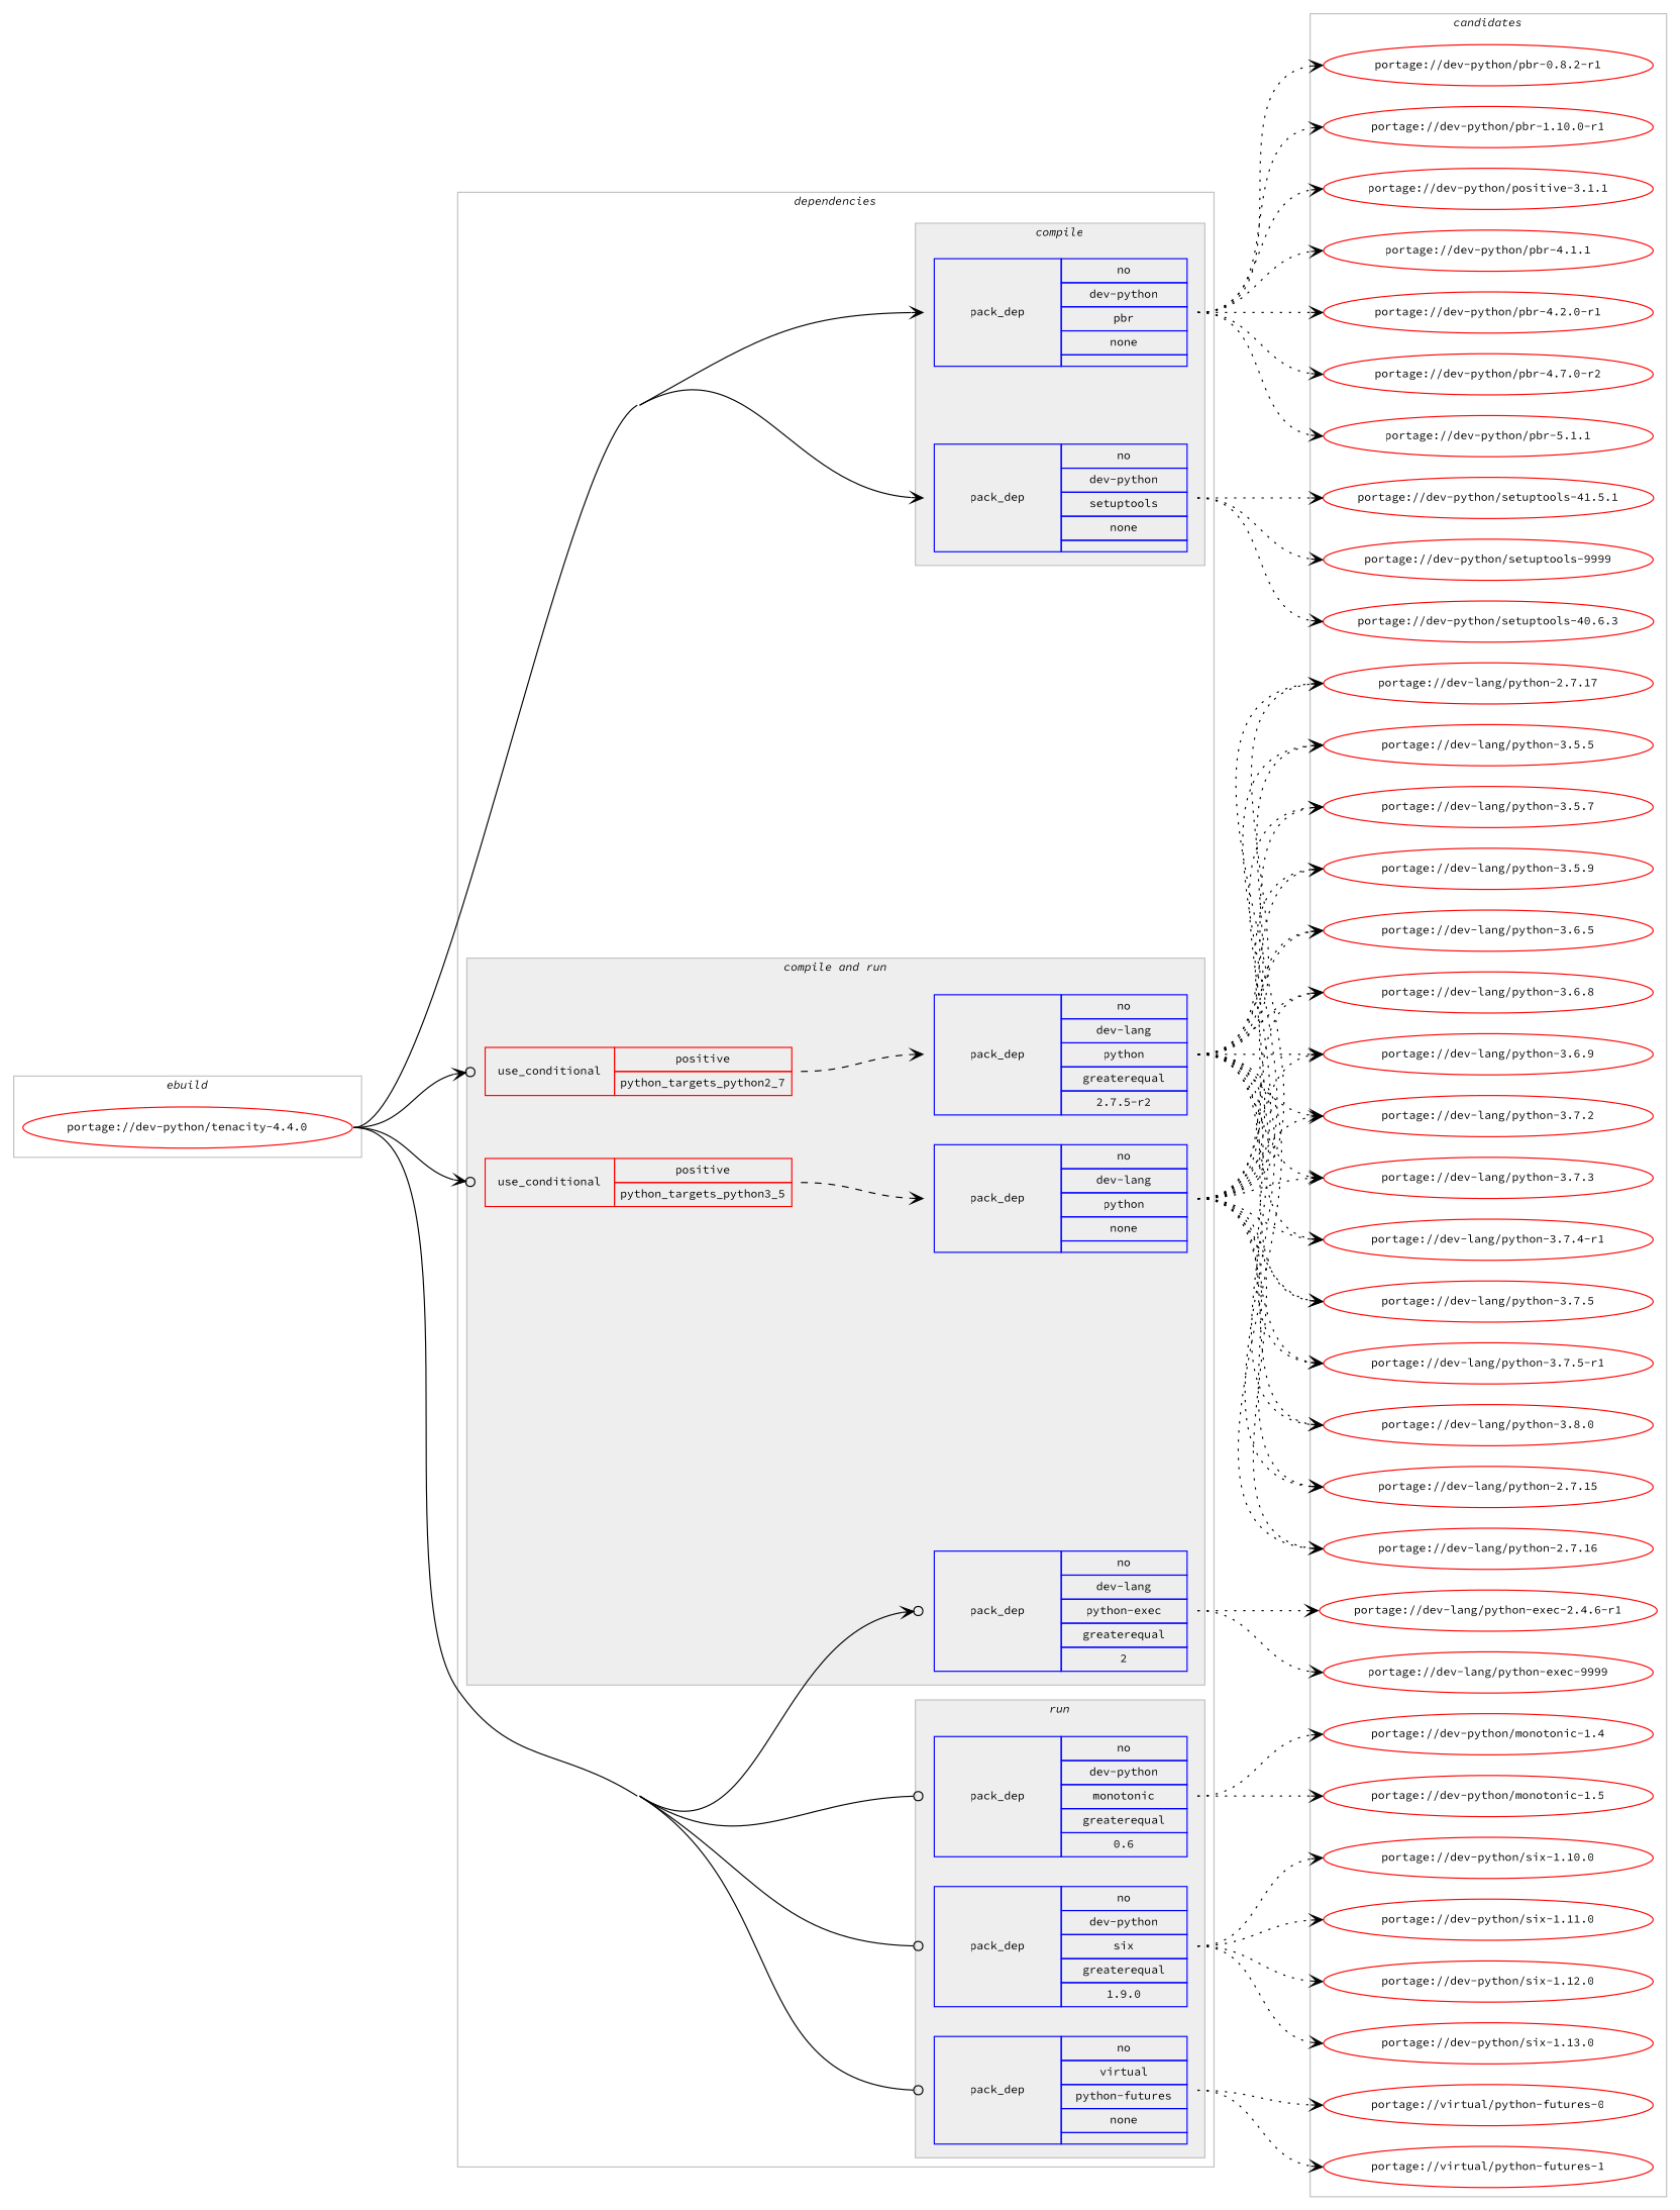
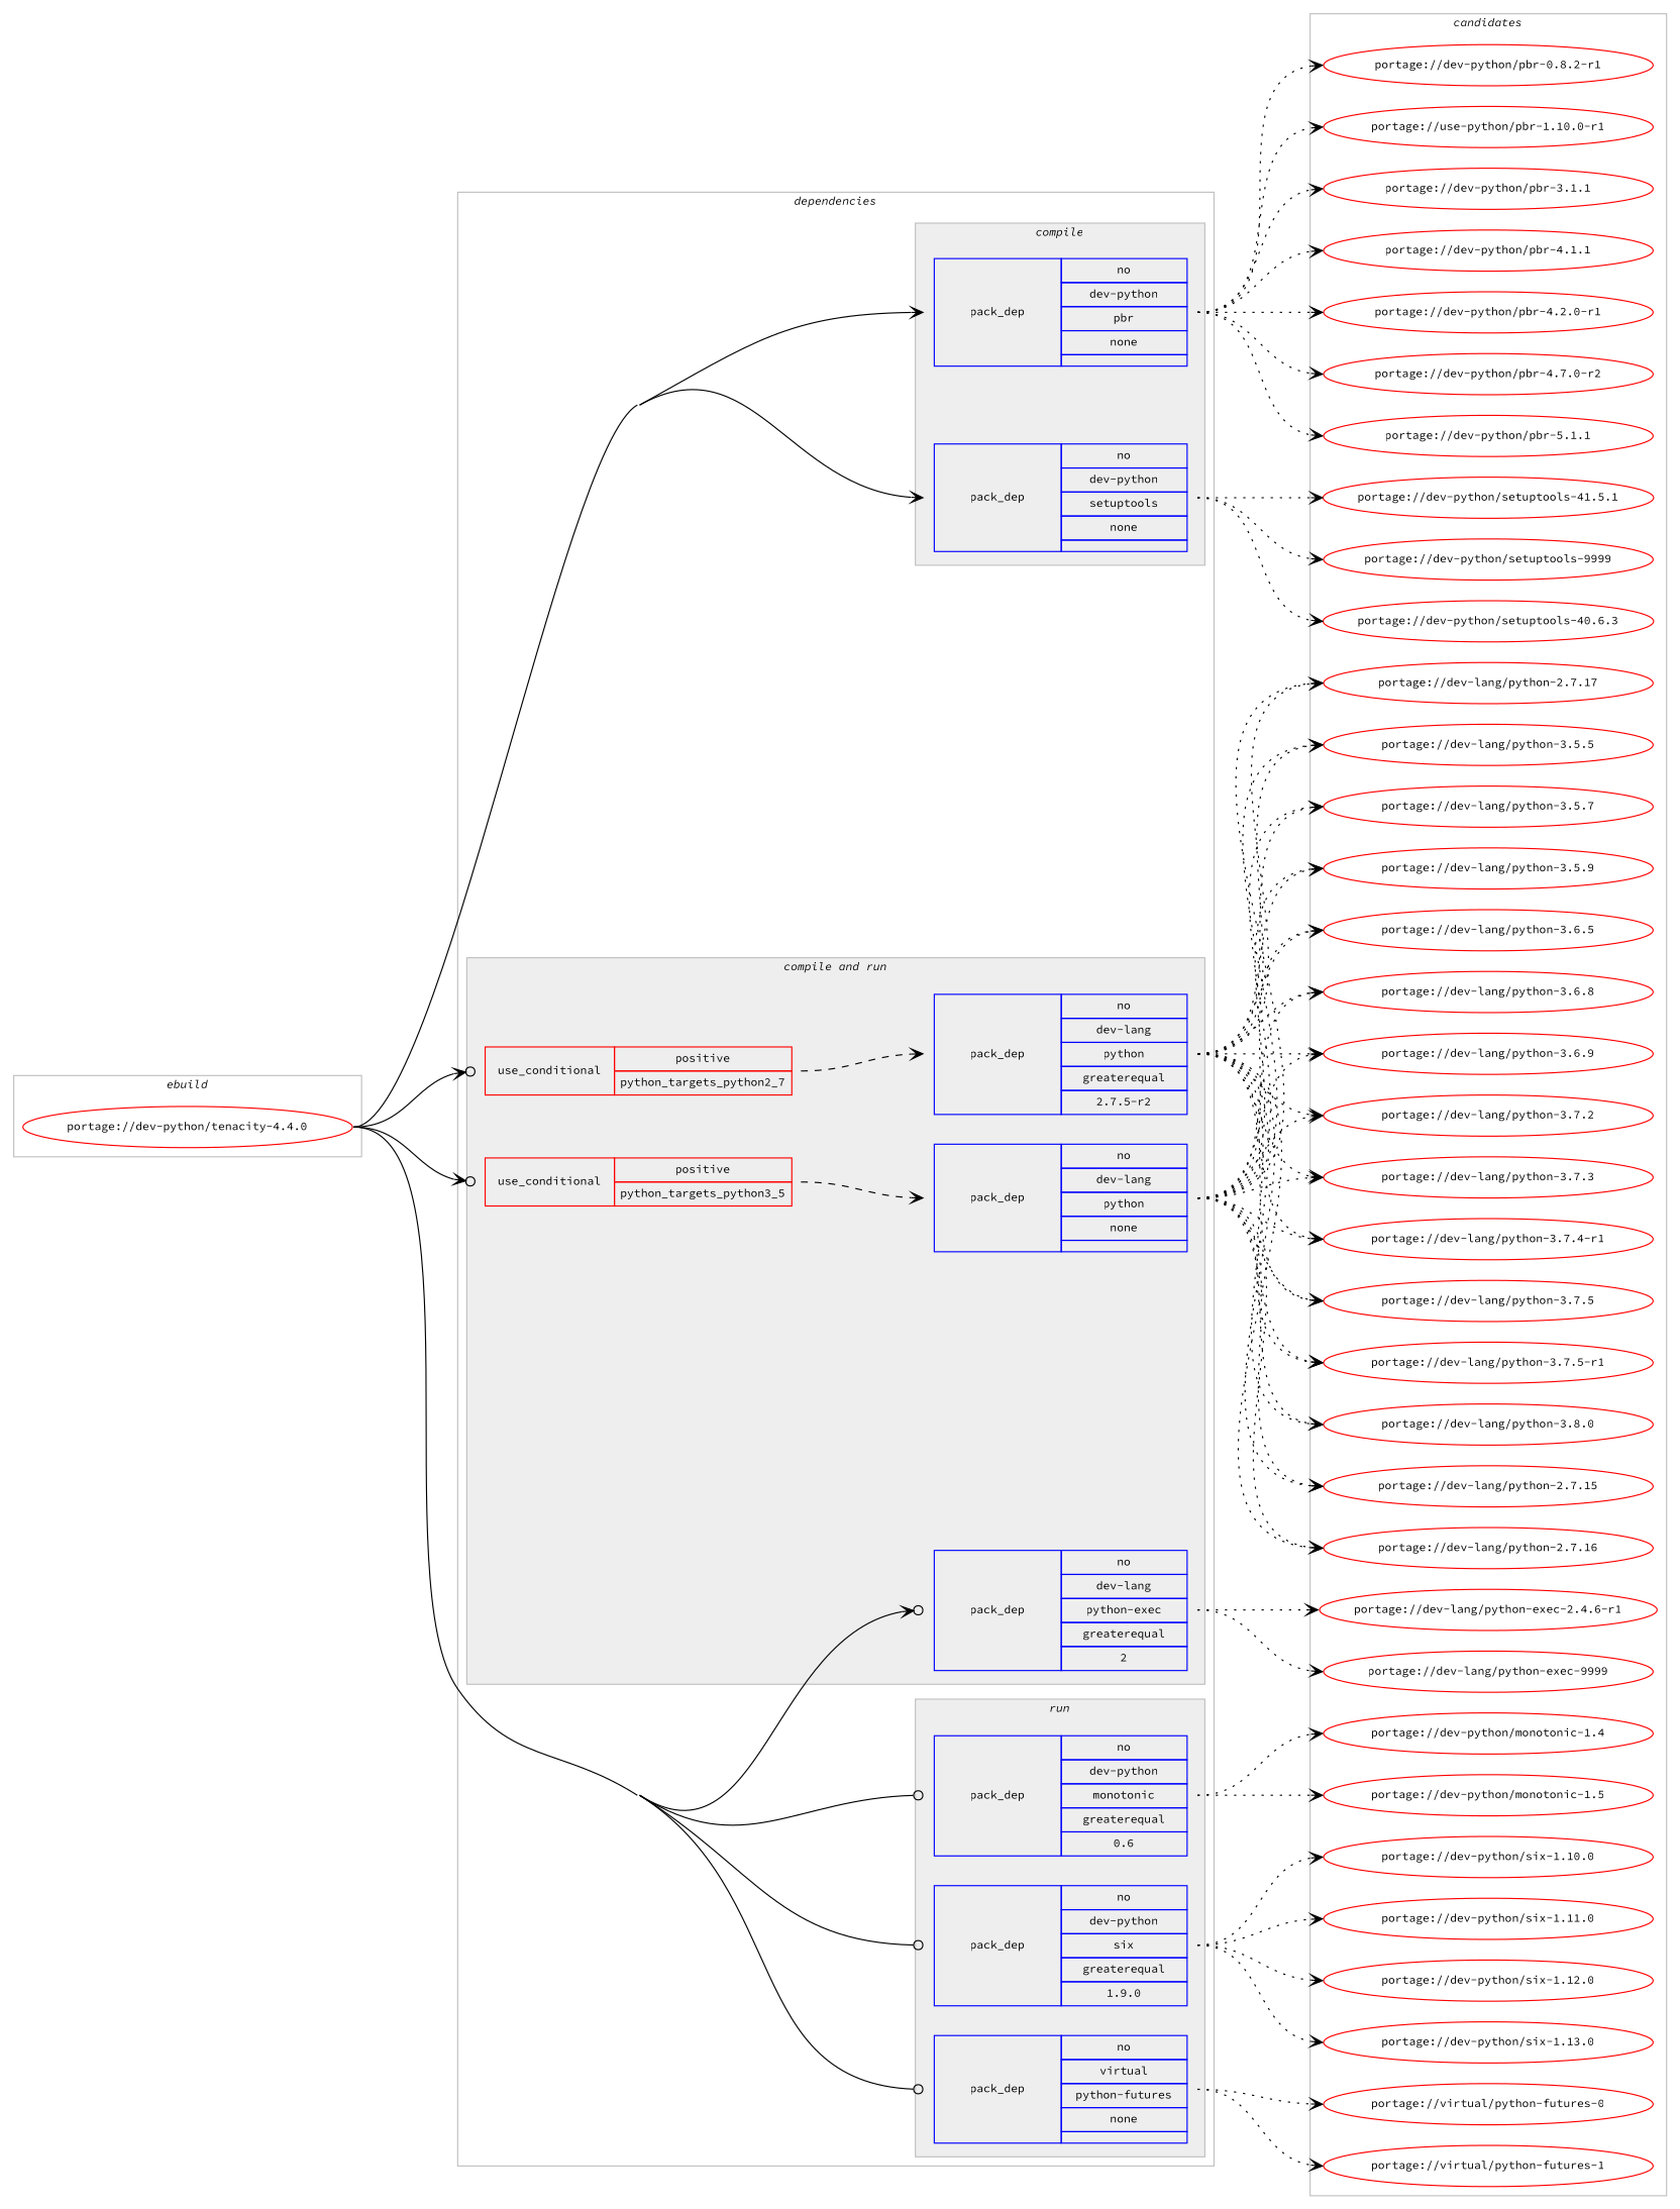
  digraph {
    compound=true
    concentrate=true
    fontname="Source Code Pro"
    fontsize=10
    newrank=true
    rankdir=LR
    ranksep=1.5
    node [color=red fontname="Source Code Pro" fontsize=10]
    edge [arrowhead=vee fontname="Source Code Pro" headport=w style=dotted tailport=e weight=100]
    n1 [label="portage://dev-python/tenacity-4.4.0" width=4]
    n2 [color=blue label=<<TABLE BORDER="0" CELLBORDER="1" CELLSPACING="0" CELLPADDING="4" WIDTH="220"><TR><TD ROWSPAN="6" CELLPADDING="30">pack_dep</TD></TR><TR><TD WIDTH="110">no</TD></TR><TR><TD>dev-python</TD></TR><TR><TD>pbr</TD></TR><TR><TD>none</TD></TR><TR><TD></TD></TR></TABLE>> shape=none]
    n3 [color=blue label=<<TABLE BORDER="0" CELLBORDER="1" CELLSPACING="0" CELLPADDING="4" WIDTH="220"><TR><TD ROWSPAN="6" CELLPADDING="30">pack_dep</TD></TR><TR><TD WIDTH="110">no</TD></TR><TR><TD>dev-python</TD></TR><TR><TD>setuptools</TD></TR><TR><TD>none</TD></TR><TR><TD></TD></TR></TABLE>> shape=none]
    n4 [color=blue label=<<TABLE BORDER="0" CELLBORDER="1" CELLSPACING="0" CELLPADDING="4" WIDTH="220"><TR><TD ROWSPAN="6" CELLPADDING="30">pack_dep</TD></TR><TR><TD WIDTH="110">no</TD></TR><TR><TD>dev-lang</TD></TR><TR><TD>python</TD></TR><TR><TD>greaterequal</TD></TR><TR><TD>2.7.5-r2</TD></TR></TABLE>> shape=none]
    n5 [label=<<TABLE BORDER="0" CELLBORDER="1" CELLSPACING="0" CELLPADDING="4"><TR><TD ROWSPAN="3" CELLPADDING="10">use_conditional</TD></TR><TR><TD>positive</TD></TR><TR><TD>python_targets_python2_7</TD></TR></TABLE>> shape=none]
    n6 [color=blue label=<<TABLE BORDER="0" CELLBORDER="1" CELLSPACING="0" CELLPADDING="4" WIDTH="220"><TR><TD ROWSPAN="6" CELLPADDING="30">pack_dep</TD></TR><TR><TD WIDTH="110">no</TD></TR><TR><TD>dev-lang</TD></TR><TR><TD>python</TD></TR><TR><TD>none</TD></TR><TR><TD></TD></TR></TABLE>> shape=none]
    n7 [label=<<TABLE BORDER="0" CELLBORDER="1" CELLSPACING="0" CELLPADDING="4"><TR><TD ROWSPAN="3" CELLPADDING="10">use_conditional</TD></TR><TR><TD>positive</TD></TR><TR><TD>python_targets_python3_5</TD></TR></TABLE>> shape=none]
    n8 [color=blue label=<<TABLE BORDER="0" CELLBORDER="1" CELLSPACING="0" CELLPADDING="4" WIDTH="220"><TR><TD ROWSPAN="6" CELLPADDING="30">pack_dep</TD></TR><TR><TD WIDTH="110">no</TD></TR><TR><TD>dev-lang</TD></TR><TR><TD>python-exec</TD></TR><TR><TD>greaterequal</TD></TR><TR><TD>2</TD></TR></TABLE>> shape=none]
    n9 [color=blue label=<<TABLE BORDER="0" CELLBORDER="1" CELLSPACING="0" CELLPADDING="4" WIDTH="220"><TR><TD ROWSPAN="6" CELLPADDING="30">pack_dep</TD></TR><TR><TD WIDTH="110">no</TD></TR><TR><TD>dev-python</TD></TR><TR><TD>monotonic</TD></TR><TR><TD>greaterequal</TD></TR><TR><TD>0.6</TD></TR></TABLE>> shape=none]
    n10 [color=blue label=<<TABLE BORDER="0" CELLBORDER="1" CELLSPACING="0" CELLPADDING="4" WIDTH="220"><TR><TD ROWSPAN="6" CELLPADDING="30">pack_dep</TD></TR><TR><TD WIDTH="110">no</TD></TR><TR><TD>dev-python</TD></TR><TR><TD>six</TD></TR><TR><TD>greaterequal</TD></TR><TR><TD>1.9.0</TD></TR></TABLE>> shape=none]
    n11 [color=blue label=<<TABLE BORDER="0" CELLBORDER="1" CELLSPACING="0" CELLPADDING="4" WIDTH="220"><TR><TD ROWSPAN="6" CELLPADDING="30">pack_dep</TD></TR><TR><TD WIDTH="110">no</TD></TR><TR><TD>virtual</TD></TR><TR><TD>python-futures</TD></TR><TR><TD>none</TD></TR><TR><TD></TD></TR></TABLE>> shape=none]
    n12 [label="portage://dev-python/pbr-0.8.2-r1" width=4]
-   n13 [label="portage://dev-python/pbr-1.10.0-r1" width=4]
-   n14 [label="portage://dev-python/positive-3.1.1" width=4]
+   n13 [label="portage://use-python/pbr-1.10.0-r1" width=4]
+   n14 [label="portage://dev-python/pbr-3.1.1" width=4]
    n15 [label="portage://dev-python/pbr-4.1.1" width=4]
    n16 [label="portage://dev-python/pbr-4.2.0-r1" width=4]
    n17 [label="portage://dev-python/pbr-4.7.0-r2" width=4]
    n18 [label="portage://dev-python/pbr-5.1.1" width=4]
    n19 [label="portage://dev-python/setuptools-40.6.3" width=4]
    n20 [label="portage://dev-python/setuptools-41.5.1" width=4]
    n21 [label="portage://dev-python/setuptools-9999" width=4]
    n22 [label="portage://dev-lang/python-2.7.15" width=4]
    n23 [label="portage://dev-lang/python-2.7.16" width=4]
    n24 [label="portage://dev-lang/python-2.7.17" width=4]
    n25 [label="portage://dev-lang/python-3.5.5" width=4]
    n26 [label="portage://dev-lang/python-3.5.7" width=4]
    n27 [label="portage://dev-lang/python-3.5.9" width=4]
    n28 [label="portage://dev-lang/python-3.6.5" width=4]
    n29 [label="portage://dev-lang/python-3.6.8" width=4]
    n30 [label="portage://dev-lang/python-3.6.9" width=4]
    n31 [label="portage://dev-lang/python-3.7.2" width=4]
    n32 [label="portage://dev-lang/python-3.7.3" width=4]
    n33 [label="portage://dev-lang/python-3.7.4-r1" width=4]
    n34 [label="portage://dev-lang/python-3.7.5" width=4]
    n35 [label="portage://dev-lang/python-3.7.5-r1" width=4]
    n36 [label="portage://dev-lang/python-3.8.0" width=4]
    n37 [label="portage://dev-lang/python-exec-2.4.6-r1" width=4]
    n38 [label="portage://dev-lang/python-exec-9999" width=4]
    n39 [label="portage://dev-python/monotonic-1.4" width=4]
    n40 [label="portage://dev-python/monotonic-1.5" width=4]
    n41 [label="portage://dev-python/six-1.10.0" width=4]
    n42 [label="portage://dev-python/six-1.11.0" width=4]
    n43 [label="portage://dev-python/six-1.12.0" width=4]
    n44 [label="portage://dev-python/six-1.13.0" width=4]
    n45 [label="portage://virtual/python-futures-0" width=4]
    n46 [label="portage://virtual/python-futures-1" width=4]
    subgraph cluster_1 {
      color=gray
      label=<<i>ebuild</i>>
      rank=same
      n1
    }
    subgraph cluster_2 {
      color=gray
      label=<<i>dependencies</i>>
      subgraph cluster_3 {
        color=gray
        fillcolor="#eeeeee"
        label=<<i>compile</i>>
        style=filled
        subgraph sub_4 {
          color=gray
          fillcolor="#eeeeee"
          label=<<i>compile</i>>
          style=filled
          n2
        }
        subgraph sub_5 {
          color=gray
          fillcolor="#eeeeee"
          label=<<i>compile</i>>
          style=filled
          n3
        }
      }
      subgraph cluster_6 {
        color=gray
        fillcolor="#eeeeee"
        label=<<i>compile and run</i>>
        style=filled
        subgraph sub_7 {
          color=gray
          fillcolor="#eeeeee"
          label=<<i>compile and run</i>>
          style=filled
          n5
          subgraph sub_8 {
            color=gray
            fillcolor="#eeeeee"
            label=<<i>compile and run</i>>
            style=filled
            n4
          }
        }
        subgraph sub_9 {
          color=gray
          fillcolor="#eeeeee"
          label=<<i>compile and run</i>>
          style=filled
          n7
          subgraph sub_10 {
            color=gray
            fillcolor="#eeeeee"
            label=<<i>compile and run</i>>
            style=filled
            n6
          }
        }
        subgraph sub_11 {
          color=gray
          fillcolor="#eeeeee"
          label=<<i>compile and run</i>>
          style=filled
          n8
        }
      }
      subgraph cluster_12 {
        color=gray
        fillcolor="#eeeeee"
        label=<<i>run</i>>
        style=filled
        subgraph sub_13 {
          color=gray
          fillcolor="#eeeeee"
          label=<<i>run</i>>
          style=filled
          n9
        }
        subgraph sub_14 {
          color=gray
          fillcolor="#eeeeee"
          label=<<i>run</i>>
          style=filled
          n10
        }
        subgraph sub_15 {
          color=gray
          fillcolor="#eeeeee"
          label=<<i>run</i>>
          style=filled
          n11
        }
      }
    }
    subgraph cluster_16 {
      color=gray
      label=<<i>candidates</i>>
      rank=same
      subgraph sub_17 {
        color=black
        label=<<i>candidates</i>>
        nodesep=1
        rank=same
        n12
        n13
        n14
        n15
        n16
        n17
        n18
      }
      subgraph sub_18 {
        color=black
        label=<<i>candidates</i>>
        nodesep=1
        rank=same
        n19
        n20
        n21
      }
      subgraph sub_19 {
        color=black
        label=<<i>candidates</i>>
        nodesep=1
        rank=same
        n22
        n23
        n24
        n25
        n26
        n27
        n28
        n29
        n30
        n31
        n32
        n33
        n34
        n35
        n36
      }
      subgraph sub_20 {
        color=black
        label=<<i>candidates</i>>
        nodesep=1
        rank=same
        n22
        n23
        n24
        n25
        n26
        n27
        n28
        n29
        n30
        n31
        n32
        n33
        n34
        n35
        n36
      }
      subgraph sub_21 {
        color=black
        label=<<i>candidates</i>>
        nodesep=1
        rank=same
        n37
        n38
      }
      subgraph sub_22 {
        color=black
        label=<<i>candidates</i>>
        nodesep=1
        rank=same
        n39
        n40
      }
      subgraph sub_23 {
        color=black
        label=<<i>candidates</i>>
        nodesep=1
        rank=same
        n41
        n42
        n43
        n44
      }
      subgraph sub_24 {
        color=black
        label=<<i>candidates</i>>
        nodesep=1
        rank=same
        n45
        n46
      }
    }
    n1 -> n2 [style=solid weight=20]
    n1 -> n3 [style=solid weight=20]
    n1 -> n5 [arrowhead=odotvee style=solid weight=20]
    n1 -> n7 [arrowhead=odotvee style=solid weight=20]
    n1 -> n8 [arrowhead=odotvee style=solid weight=20]
    n1 -> n9 [arrowhead=odot style=solid weight=20]
    n1 -> n10 [arrowhead=odot style=solid weight=20]
    n1 -> n11 [arrowhead=odot style=solid weight=20]
    n2 -> n12
    n2 -> n13
    n2 -> n14
    n2 -> n15
    n2 -> n16
    n2 -> n17
    n2 -> n18
    n3 -> n19
    n3 -> n20
    n3 -> n21
    n4 -> n22
    n4 -> n23
    n4 -> n24
    n4 -> n25
    n4 -> n26
    n4 -> n27
    n4 -> n28
    n4 -> n29
    n4 -> n30
    n4 -> n31
    n4 -> n32
    n4 -> n33
    n4 -> n34
    n4 -> n35
    n4 -> n36
    n5 -> n4 [style=dashed weight=20]
    n6 -> n22
    n6 -> n23
    n6 -> n24
    n6 -> n25
    n6 -> n26
    n6 -> n27
    n6 -> n28
    n6 -> n29
    n6 -> n30
    n6 -> n31
    n6 -> n32
    n6 -> n33
    n6 -> n34
    n6 -> n35
    n6 -> n36
    n7 -> n6 [style=dashed weight=20]
    n8 -> n37
    n8 -> n38
    n9 -> n39
    n9 -> n40
    n10 -> n41
    n10 -> n42
    n10 -> n43
    n10 -> n44
    n11 -> n45
    n11 -> n46
  }
